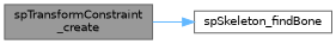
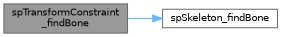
  digraph {
    rankdir=LR
    node [fontname=Helvetica fontsize=10 shape=box style=filled]
-   n1 [color=gray40 fillcolor=grey60 fontcolor=black height=0.2 label="spTransformConstraint\l_create" width=0.4]
+   n1 [color=gray40 fillcolor=grey60 fontcolor=black height=0.2 label="spTransformConstraint\l_findBone" width=0.4]
    n2 [color=grey40 fillcolor=white height=0.2 label=spSkeleton_findBone width=0.4]
    n1 -> n2 [color=steelblue1 fontname=Helvetica fontsize=10 labelfontname=Helvetica labelfontsize=10 style=solid]
  }
